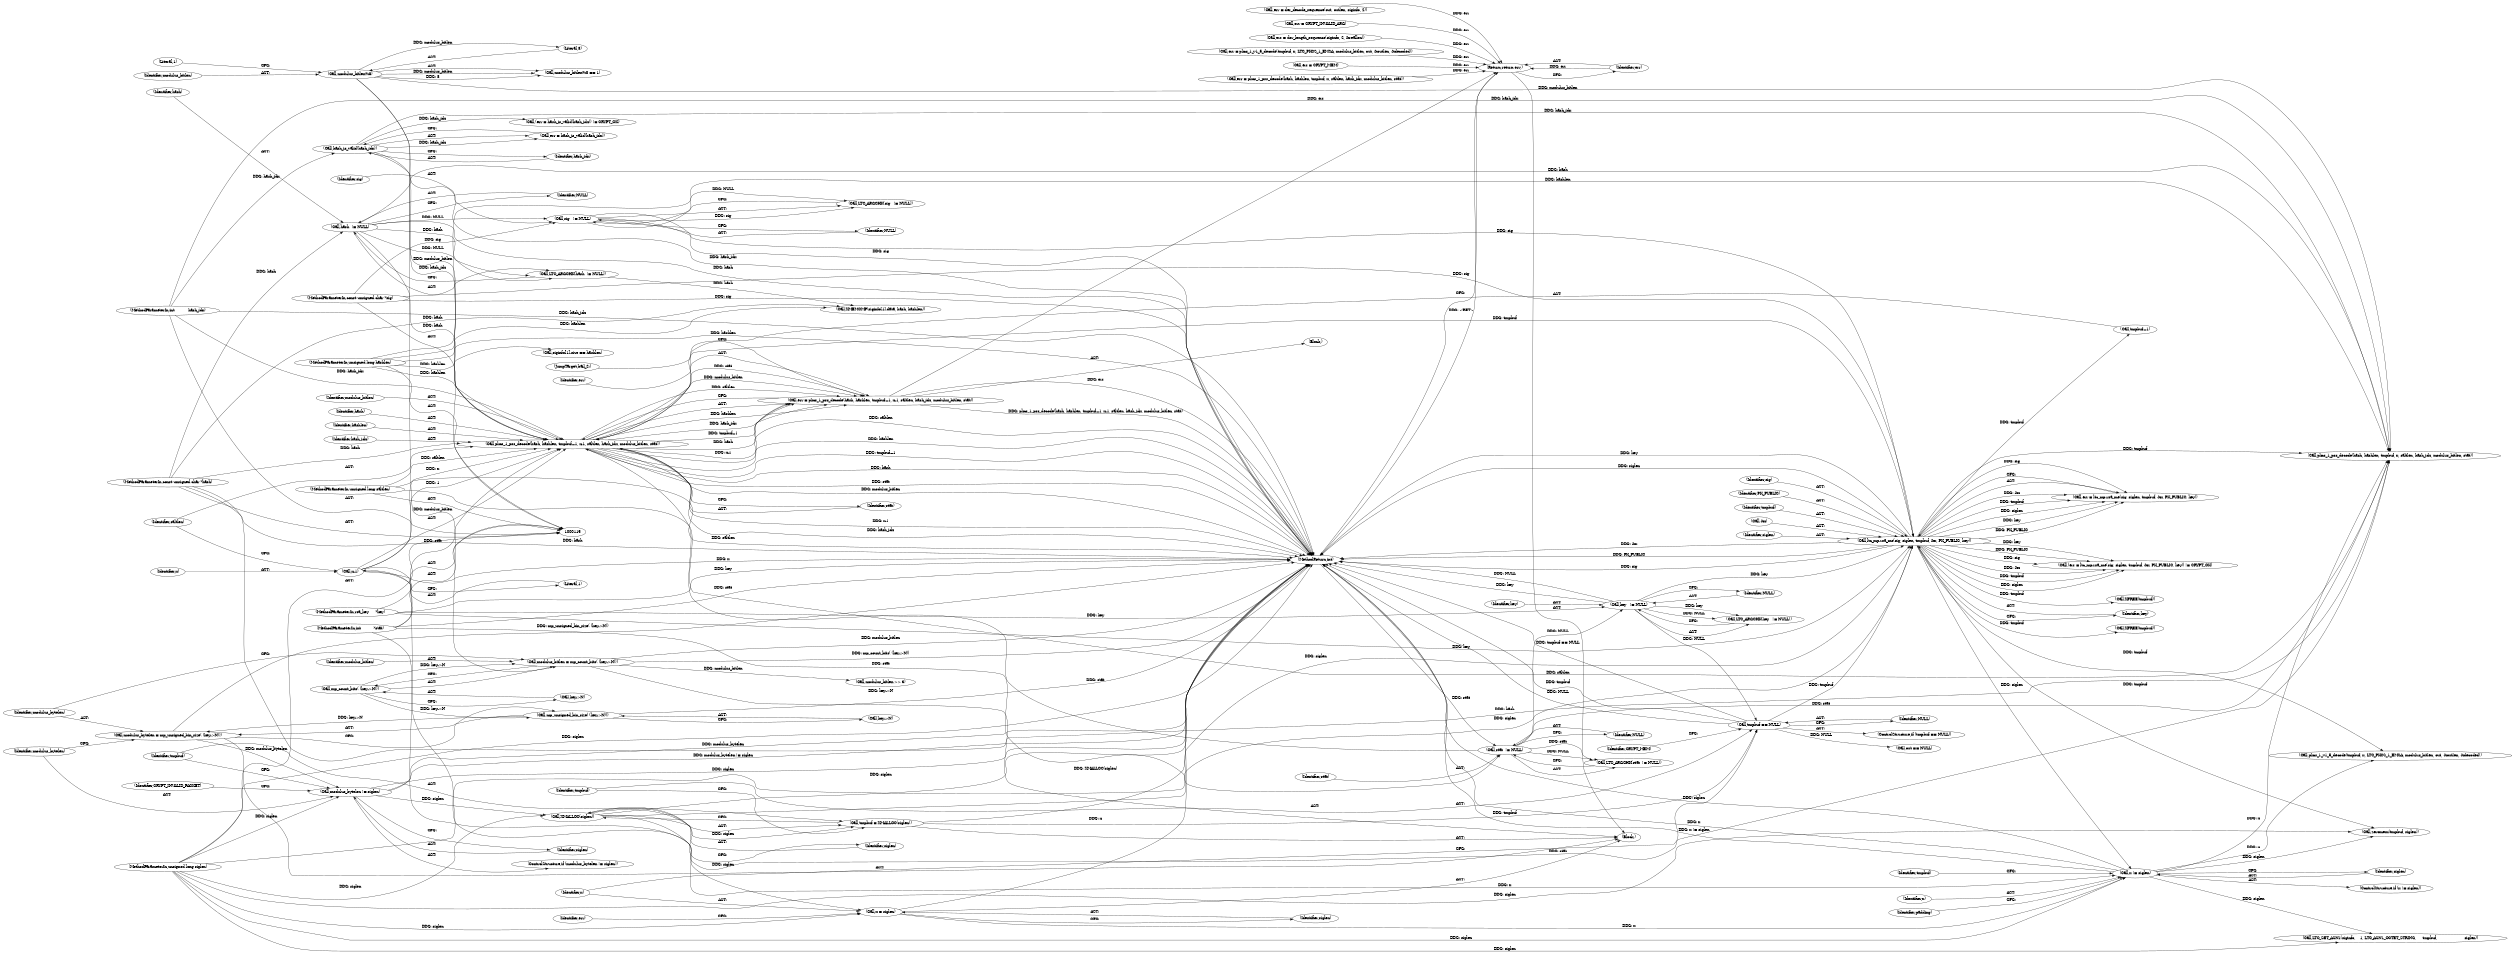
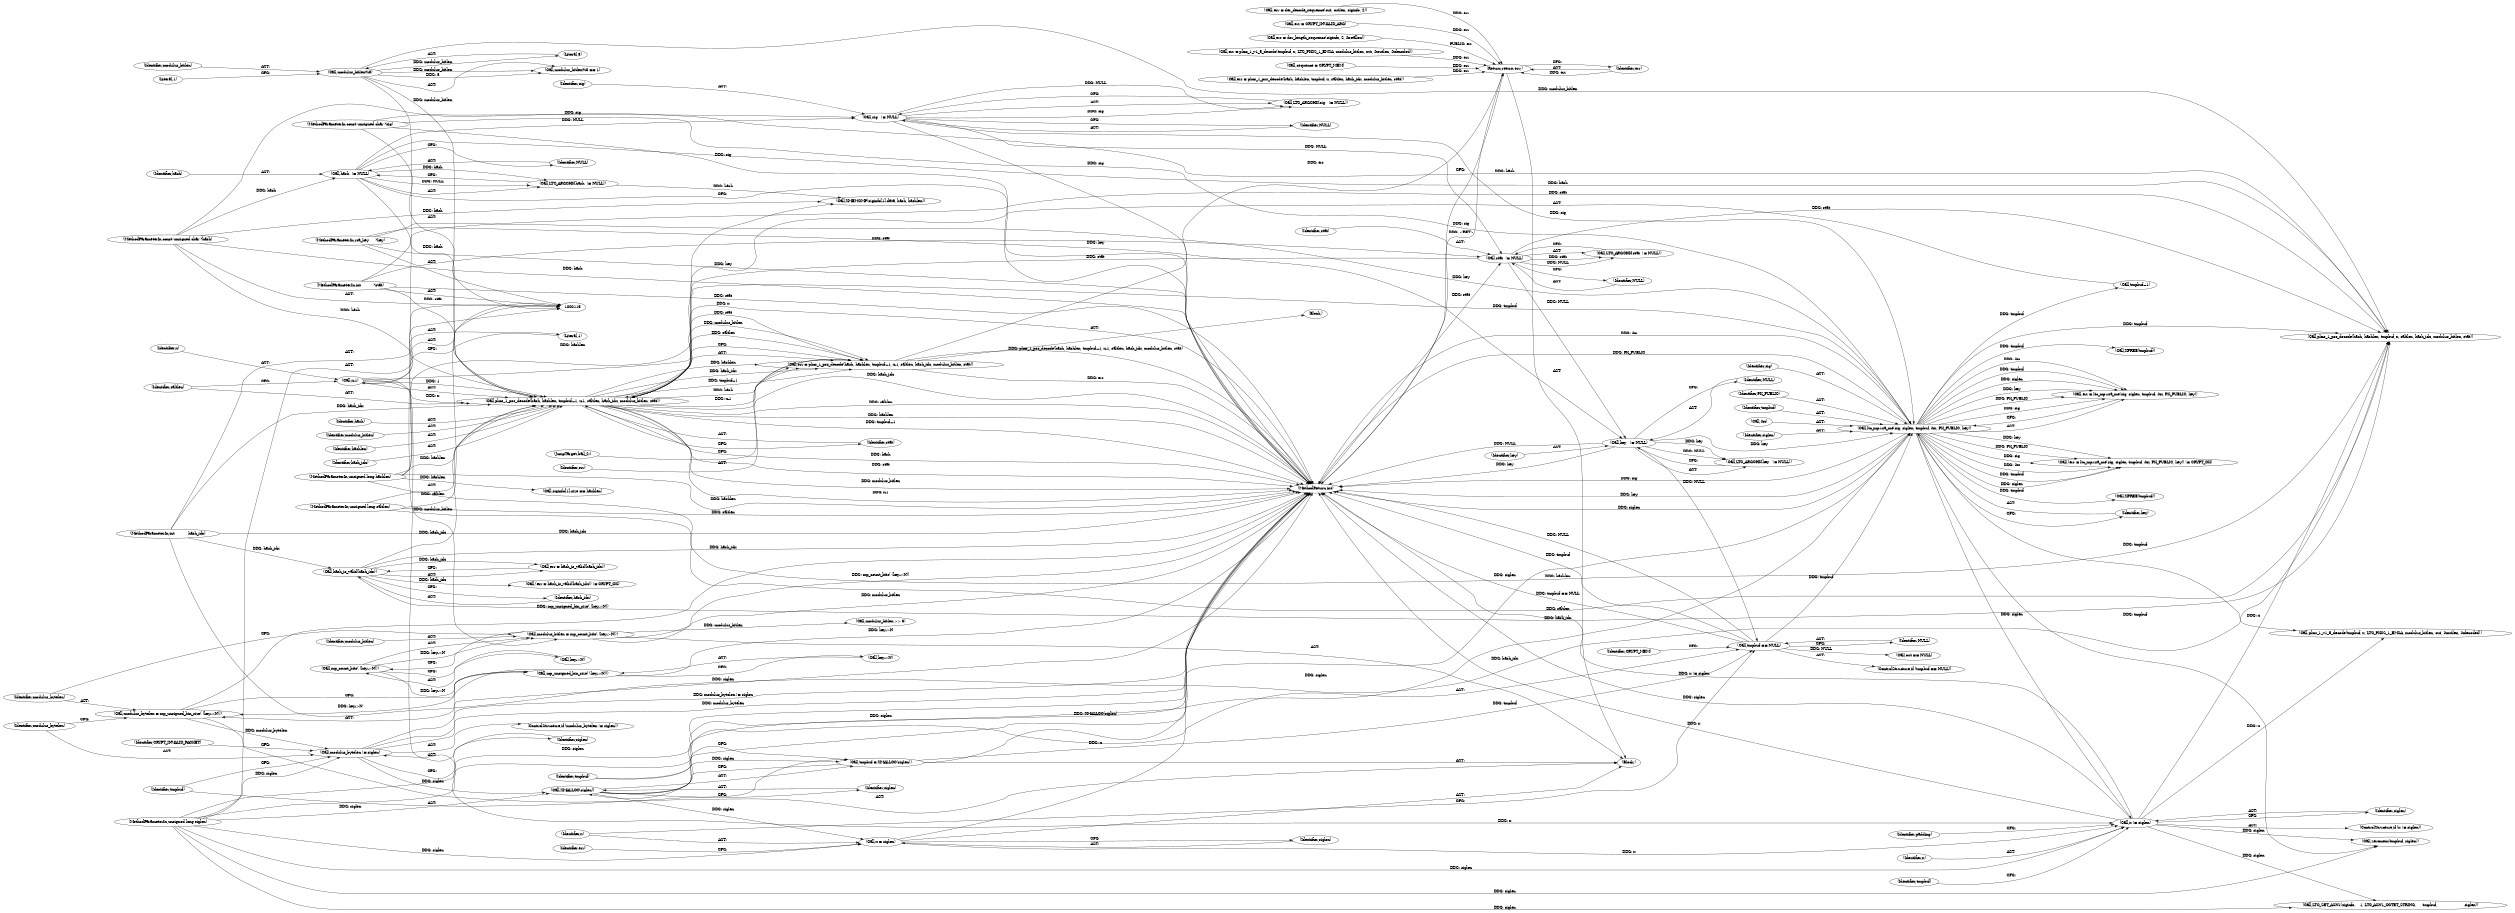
  digraph {
    rankdir=LR
    n1 [label="(Call,pkcs_1_pss_decode(hash, hashlen, tmpbuf+1, x-1, saltlen, hash_idx, modulus_bitlen, stat))"]
    n2 [label="(Call,err = pkcs_1_pss_decode(hash, hashlen, tmpbuf+1, x-1, saltlen, hash_idx, modulus_bitlen, stat))"]
    n3 [label="(Identifier,stat)"]
    n4 [label="(MethodReturn,int)"]
    n5 [label="(Return,return err;)"]
    n6 [label="(Block,)"]
    n7 [label="(Call,stat  != NULL)"]
    n8 [label="(Call,hash  != NULL)"]
    n9 [label="(Call,sig   != NULL)"]
    n10 [label="(Call,LTC_ARGCHK(hash  != NULL))"]
    n11 [label="(Call,pkcs_1_pss_decode(hash, hashlen, tmpbuf, x, saltlen, hash_idx, modulus_bitlen, stat))"]
    n12 [label="(Identifier,NULL)"]
    n13 [label="(Call,ltc_mp.rsa_me(sig, siglen, tmpbuf, &x, PK_PUBLIC, key))"]
    n14 [label="(Identifier,NULL)"]
    n15 [label="(Call,LTC_ARGCHK(sig   != NULL))"]
    n16 [label="(Call,XMEMCMP(siginfo[1].data, hash, hashlen))"]
    n17 [label="(MethodParameterIn,const unsigned char *hash)"]
    1000115
    n19 [label="(MethodParameterIn,unsigned long hashlen)"]
    n20 [label="(Call,siginfo[1].size == hashlen)"]
    n21 [label="(Call,x != siglen)"]
    n22 [label="(Call,zeromem(tmpbuf, siglen))"]
    n23 [label="(Call,XFREE(tmpbuf))"]
    n24 [label="(Identifier,key)"]
    n25 [label="(Call,tmpbuf+1)"]
    n26 [label="(Call,(err = ltc_mp.rsa_me(sig, siglen, tmpbuf, &x, PK_PUBLIC, key)) != CRYPT_OK)"]
    n27 [label="(Call,pkcs_1_v1_5_decode(tmpbuf, x, LTC_PKCS_1_EMSA, modulus_bitlen, out, &outlen, &decoded))"]
    n28 [label="(Call,XFREE(tmpbuf))"]
    n29 [label="(Call,err = ltc_mp.rsa_me(sig, siglen, tmpbuf, &x, PK_PUBLIC, key))"]
    n30 [label="(Call,LTC_SET_ASN1(siginfo,    1, LTC_ASN1_OCTET_STRING,      tmpbuf,                        siglen))"]
    n31 [label="(Identifier,siglen)"]
    n32 [label="(ControlStructure,if (x != siglen))"]
    n33 [label="(Call,key   != NULL)"]
    n34 [label="(Identifier,NULL)"]
    n35 [label="(Call,LTC_ARGCHK(stat  != NULL))"]
    n36 [label="(MethodParameterIn,const unsigned char *sig)"]
    n37 [label="(MethodParameterIn,unsigned long siglen)"]
    n38 [label="(Call,XMALLOC(siglen))"]
    n39 [label="(Call,modulus_bytelen != siglen)"]
    n40 [label="(Call,x = siglen)"]
    n41 [label="(Call,tmpbuf = XMALLOC(siglen))"]
    n42 [label="(Identifier,siglen)"]
    n43 [label="(Identifier,siglen)"]
    n44 [label="(ControlStructure,if (modulus_bytelen != siglen))"]
    n45 [label="(Block,)"]
    n46 [label="(Identifier,siglen)"]
    n47 [label="(Call,tmpbuf == NULL)"]
    n48 [label="(Call,modulus_bytelen = mp_unsigned_bin_size( (key->N)))"]
    n49 [label="(Call,mp_unsigned_bin_size( (key->N)))"]
    n50 [label="(Call,key->N)"]
    n51 [label="(Call,mp_count_bits( (key->N)))"]
    n52 [label="(Call,modulus_bitlen = mp_count_bits( (key->N)))"]
    n53 [label="(Call,key->N)"]
    n54 [label="(Call,modulus_bitlen >> 3)"]
    n55 [label="(Identifier,NULL)"]
    n56 [label="(Call,out == NULL)"]
    n57 [label="(ControlStructure,if (tmpbuf == NULL))"]
    n58 [label="(Identifier,NULL)"]
    n59 [label="(Call,LTC_ARGCHK(key   != NULL))"]
    n60 [label="(MethodParameterIn,rsa_key      *key)"]
    n61 [label="(MethodParameterIn,int           *stat)"]
    n62 [label="(Call,x-1)"]
    n63 [label="(Literal,1)"]
    n64 [label="(MethodParameterIn,unsigned long saltlen)"]
    n65 [label="(Call,hash_is_valid(hash_idx))"]
    n66 [label="(Call,err = hash_is_valid(hash_idx))"]
    n67 [label="(Identifier,hash_idx)"]
    n68 [label="(Call,(err = hash_is_valid(hash_idx)) != CRYPT_OK)"]
    n69 [label="(MethodParameterIn,int            hash_idx)"]
    n70 [label="(Call,modulus_bitlen%8)"]
    n71 [label="(Literal,8)"]
    n72 [label="(Call,modulus_bitlen%8 == 1)"]
    n73 [label="(Identifier,err)"]
    n74 [label="(Identifier,key)"]
    n75 [label="(Identifier,hash)"]
    n76 [label="(Identifier,modulus_bitlen)"]
    n77 [label="(Identifier,err)"]
    n78 [label="(Identifier,sig)"]
    n79 [label="(Identifier,modulus_bitlen)"]
    n80 [label="(JumpTarget,bail_2:)"]
    n81 [label="(Identifier,CRYPT_INVALID_PACKET)"]
    n82 [label="(Call,err = der_decode_sequence(out, outlen, siginfo, 2))"]
    n83 [label="(Identifier,stat)"]
    n84 [label="(Call,err = CRYPT_INVALID_ARG)"]
    n85 [label="(Identifier,CRYPT_MEM)"]
    n86 [label="(Identifier,saltlen)"]
    n87 [label="(Identifier,x)"]
    n88 [label="(Identifier,PK_PUBLIC)"]
    n89 [label="(Identifier,tmpbuf)"]
    n90 [label="(Call,err = der_length_sequence(siginfo, 2, &reallen))"]
    n91 [label="(Call,&x)"]
    n92 [label="(Identifier,modulus_bytelen)"]
    n93 [label="(Identifier,padding)"]
    n94 [label="(Call,err = pkcs_1_v1_5_decode(tmpbuf, x, LTC_PKCS_1_EMSA, modulus_bitlen, out, &outlen, &decoded))"]
    n95 [label="(Identifier,tmpbuf)"]
    n96 [label="(Identifier,sig)"]
    n97 [label="(Identifier,err)"]
    n98 [label="(Identifier,modulus_bytelen)"]
    n99 [label="(Identifier,x)"]
    n100 [label="(Identifier,tmpbuf)"]
    n101 [label="(Identifier,tmpbuf)"]
    n102 [label="(Identifier,modulus_bitlen)"]
    n103 [label="(Identifier,x)"]
    n104 [label="(Identifier,siglen)"]
    n105 [label="(Identifier,hash)"]
-   n106 [label="(Call,err = CRYPT_MEM)"]
+   n106 [label="(Call,sequence = CRYPT_MEM)"]
    n107 [label="(Identifier,hashlen)"]
    n108 [label="(Identifier,hash_idx)"]
    n109 [label="(Literal,1)"]
    n110 [label="(Call,err = pkcs_1_pss_decode(hash, hashlen, tmpbuf, x, saltlen, hash_idx, modulus_bitlen, stat))"]
    n1 -> n2 [label="AST: "]
    n1 -> n2 [label="DDG: hashlen"]
    n1 -> n2 [label="DDG: hash_idx"]
    n1 -> n2 [label="DDG: tmpbuf+1"]
    n1 -> n2 [label="DDG: hash"]
    n1 -> n2 [label="DDG: x-1"]
    n1 -> n2 [label="DDG: stat"]
    n1 -> n2 [label="DDG: modulus_bitlen"]
    n1 -> n2 [label="DDG: saltlen"]
    n1 -> n3 [label="CFG: "]
    n1 -> n4 [label="DDG: saltlen"]
    n1 -> n4 [label="DDG: hashlen"]
    n1 -> n4 [label="DDG: tmpbuf+1"]
    n1 -> n4 [label="DDG: hash"]
    n1 -> n4 [label="DDG: stat"]
    n1 -> n4 [label="DDG: modulus_bitlen"]
    n1 -> n4 [label="DDG: x-1"]
    n1 -> n4 [label="DDG: hash_idx"]
    n2 -> n1 [label="CFG: "]
    n2 -> n4 [label="DDG: pkcs_1_pss_decode(hash, hashlen, tmpbuf+1, x-1, saltlen, hash_idx, modulus_bitlen, stat)"]
    n2 -> n4 [label="DDG: err"]
    n2 -> n5 [label="DDG: err"]
    n2 -> n6 [label="AST: "]
    n3 -> n1 [label="AST: "]
    n4 -> n5 [label="CFG: "]
    n4 -> n7 [label="DDG: stat"]
    n5 -> n4 [label="DDG: <RET>"]
    n5 -> n45 [label="AST: "]
    n5 -> n73 [label="CFG: "]
    n7 -> n1 [label="DDG: stat"]
    n7 -> n11 [label="DDG: stat"]
    n7 -> n33 [label="DDG: NULL"]
    n7 -> n34 [label="CFG: "]
    n7 -> n35 [label="AST: "]
    n7 -> n35 [label="DDG: stat"]
    n7 -> n35 [label="DDG: NULL"]
    n8 -> n1 [label="DDG: hash"]
-   n8 -> n4 [label="DDG: hash"]
+   n8 -> n4 [label="CFG: "]
    n8 -> n9 [label="DDG: NULL"]
    n8 -> n10 [label="AST: "]
    n8 -> n10 [label="DDG: hash"]
    n8 -> n10 [label="DDG: NULL"]
    n8 -> n11 [label="DDG: hash"]
    n8 -> n12 [label="CFG: "]
    n9 -> n4 [label="DDG: sig"]
+   n9 -> n7 [label="DDG: NULL"]
    n9 -> n13 [label="DDG: sig"]
    n9 -> n14 [label="CFG: "]
    n9 -> n15 [label="AST: "]
    n9 -> n15 [label="DDG: sig"]
    n9 -> n15 [label="DDG: NULL"]
    n10 -> n8 [label="CFG: "]
    n10 -> n16 [label="DDG: hash"]
    n12 -> n8 [label="AST: "]
    n13 -> n1 [label="DDG: tmpbuf"]
    n13 -> n4 [label="DDG: key"]
    n13 -> n4 [label="DDG: siglen"]
    n13 -> n4 [label="DDG: &x"]
    n13 -> n4 [label="DDG: PK_PUBLIC"]
    n13 -> n4 [label="DDG: sig"]
    n13 -> n11 [label="DDG: tmpbuf"]
    n13 -> n21 [label="DDG: siglen"]
    n13 -> n22 [label="DDG: tmpbuf"]
    n13 -> n23 [label="DDG: tmpbuf"]
    n13 -> n24 [label="CFG: "]
    n13 -> n25 [label="DDG: tmpbuf"]
    n13 -> n26 [label="DDG: &x"]
    n13 -> n26 [label="DDG: tmpbuf"]
    n13 -> n26 [label="DDG: siglen"]
    n13 -> n26 [label="DDG: key"]
    n13 -> n26 [label="DDG: PK_PUBLIC"]
    n13 -> n26 [label="DDG: sig"]
    n13 -> n27 [label="DDG: tmpbuf"]
    n13 -> n28 [label="DDG: tmpbuf"]
    n13 -> n29 [label="AST: "]
    n13 -> n29 [label="DDG: &x"]
    n13 -> n29 [label="DDG: tmpbuf"]
    n13 -> n29 [label="DDG: siglen"]
    n13 -> n29 [label="DDG: key"]
    n13 -> n29 [label="DDG: PK_PUBLIC"]
    n13 -> n29 [label="DDG: sig"]
    n14 -> n9 [label="AST: "]
    n15 -> n9 [label="CFG: "]
    n17 -> n1 [label="DDG: hash"]
    n17 -> n4 [label="DDG: hash"]
    n17 -> n8 [label="DDG: hash"]
    n17 -> n11 [label="DDG: hash"]
    n17 -> n16 [label="DDG: hash"]
    n17 -> 1000115 [label="AST: "]
    n19 -> n1 [label="DDG: hashlen"]
    n19 -> n4 [label="DDG: hashlen"]
    n19 -> n11 [label="DDG: hashlen"]
    n19 -> n16 [label="DDG: hashlen"]
    n19 -> 1000115 [label="AST: "]
    n19 -> n20 [label="DDG: hashlen"]
    n21 -> n4 [label="DDG: x != siglen"]
    n21 -> n4 [label="DDG: siglen"]
    n21 -> n4 [label="DDG: x"]
    n21 -> n11 [label="DDG: x"]
    n21 -> n22 [label="DDG: siglen"]
    n21 -> n27 [label="DDG: x"]
    n21 -> n30 [label="DDG: siglen"]
    n21 -> n31 [label="CFG: "]
    n21 -> n32 [label="AST: "]
    n24 -> n13 [label="AST: "]
    n25 -> n1 [label="AST: "]
    n29 -> n13 [label="CFG: "]
    n31 -> n21 [label="AST: "]
    n33 -> n4 [label="DDG: key"]
    n33 -> n4 [label="DDG: NULL"]
    n33 -> n13 [label="DDG: key"]
    n33 -> n47 [label="DDG: NULL"]
    n33 -> n58 [label="CFG: "]
    n33 -> n59 [label="AST: "]
    n33 -> n59 [label="DDG: key"]
    n33 -> n59 [label="DDG: NULL"]
    n34 -> n7 [label="AST: "]
    n35 -> n7 [label="CFG: "]
    n36 -> n4 [label="DDG: sig"]
    n36 -> n9 [label="DDG: sig"]
    n36 -> n13 [label="DDG: sig"]
    n36 -> 1000115 [label="AST: "]
    n37 -> n4 [label="DDG: siglen"]
    n37 -> n13 [label="DDG: siglen"]
    n37 -> 1000115 [label="AST: "]
    n37 -> n21 [label="DDG: siglen"]
    n37 -> n22 [label="DDG: siglen"]
    n37 -> n30 [label="DDG: siglen"]
    n37 -> n38 [label="DDG: siglen"]
    n37 -> n39 [label="DDG: siglen"]
    n37 -> n40 [label="DDG: siglen"]
    n38 -> n4 [label="DDG: siglen"]
    n38 -> n13 [label="DDG: siglen"]
    n38 -> n40 [label="DDG: siglen"]
    n38 -> n41 [label="AST: "]
    n38 -> n41 [label="DDG: siglen"]
    n38 -> n42 [label="CFG: "]
    n39 -> n4 [label="DDG: modulus_bytelen != siglen"]
    n39 -> n4 [label="DDG: modulus_bytelen"]
    n39 -> n4 [label="DDG: siglen"]
    n39 -> n38 [label="DDG: siglen"]
    n39 -> n43 [label="CFG: "]
    n39 -> n44 [label="AST: "]
    n40 -> n4 [label="DDG: x"]
    n40 -> n21 [label="DDG: x"]
    n40 -> n45 [label="AST: "]
    n40 -> n46 [label="CFG: "]
    n41 -> n4 [label="DDG: XMALLOC(siglen)"]
    n41 -> n38 [label="CFG: "]
    n41 -> n45 [label="AST: "]
    n41 -> n47 [label="DDG: tmpbuf"]
    n42 -> n38 [label="AST: "]
    n43 -> n39 [label="AST: "]
    n46 -> n40 [label="AST: "]
    n47 -> n4 [label="DDG: tmpbuf == NULL"]
    n47 -> n4 [label="DDG: NULL"]
    n47 -> n4 [label="DDG: tmpbuf"]
    n47 -> n13 [label="DDG: tmpbuf"]
    n47 -> n55 [label="CFG: "]
    n47 -> n56 [label="DDG: NULL"]
    n47 -> n57 [label="AST: "]
    n48 -> n4 [label="DDG: mp_unsigned_bin_size( (key->N))"]
    n48 -> n39 [label="DDG: modulus_bytelen"]
    n48 -> n45 [label="AST: "]
    n48 -> n49 [label="CFG: "]
    n49 -> n4 [label="DDG: key->N"]
    n49 -> n48 [label="AST: "]
    n49 -> n48 [label="DDG: key->N"]
    n49 -> n50 [label="CFG: "]
    n50 -> n49 [label="AST: "]
    n51 -> n49 [label="DDG: key->N"]
    n51 -> n52 [label="AST: "]
    n51 -> n52 [label="DDG: key->N"]
    n51 -> n53 [label="CFG: "]
    n52 -> n4 [label="DDG: modulus_bitlen"]
    n52 -> n4 [label="DDG: mp_count_bits( (key->N))"]
    n52 -> n45 [label="AST: "]
    n52 -> n51 [label="CFG: "]
    n52 -> n54 [label="DDG: modulus_bitlen"]
    n53 -> n51 [label="AST: "]
    n55 -> n47 [label="AST: "]
    n58 -> n33 [label="AST: "]
    n59 -> n33 [label="CFG: "]
    n60 -> n4 [label="DDG: key"]
    n60 -> n13 [label="DDG: key"]
    n60 -> 1000115 [label="AST: "]
    n60 -> n33 [label="DDG: key"]
    n61 -> n1 [label="DDG: stat"]
    n61 -> n4 [label="DDG: stat"]
    n61 -> n7 [label="DDG: stat"]
    n61 -> n11 [label="DDG: stat"]
    n61 -> 1000115 [label="AST: "]
    n62 -> n1 [label="AST: "]
    n62 -> n1 [label="DDG: x"]
    n62 -> n1 [label="DDG: 1"]
    n62 -> n4 [label="DDG: x"]
    n62 -> n21 [label="DDG: x"]
    n62 -> n63 [label="CFG: "]
    n63 -> n62 [label="AST: "]
    n64 -> n1 [label="DDG: saltlen"]
    n64 -> n4 [label="DDG: saltlen"]
    n64 -> n11 [label="DDG: saltlen"]
    n64 -> 1000115 [label="AST: "]
    n65 -> n1 [label="DDG: hash_idx"]
    n65 -> n4 [label="DDG: hash_idx"]
    n65 -> n11 [label="DDG: hash_idx"]
    n65 -> n66 [label="AST: "]
    n65 -> n66 [label="DDG: hash_idx"]
    n65 -> n67 [label="CFG: "]
    n65 -> n68 [label="DDG: hash_idx"]
    n66 -> n65 [label="CFG: "]
    n67 -> n65 [label="AST: "]
    n69 -> n1 [label="DDG: hash_idx"]
    n69 -> n4 [label="DDG: hash_idx"]
    n69 -> n11 [label="DDG: hash_idx"]
    n69 -> 1000115 [label="AST: "]
    n69 -> n65 [label="DDG: hash_idx"]
    n70 -> n1 [label="DDG: modulus_bitlen"]
    n70 -> n11 [label="DDG: modulus_bitlen"]
    n70 -> n52 [label="DDG: modulus_bitlen"]
    n70 -> n71 [label="DDG: modulus_bitlen"]
    n70 -> n72 [label="AST: "]
    n70 -> n72 [label="DDG: modulus_bitlen"]
    n70 -> n72 [label="DDG: 8"]
    n71 -> n70 [label="AST: "]
    n73 -> n5 [label="AST: "]
    n73 -> n5 [label="DDG: err"]
    n74 -> n33 [label="AST: "]
    n75 -> n1 [label="AST: "]
    n76 -> n1 [label="AST: "]
    n77 -> n40 [label="CFG: "]
    n78 -> n13 [label="AST: "]
    n79 -> n70 [label="AST: "]
    n80 -> n2 [label="CFG: "]
    n81 -> n39 [label="CFG: "]
    n82 -> n5 [label="DDG: err"]
    n83 -> n7 [label="AST: "]
    n84 -> n5 [label="DDG: err"]
    n85 -> n47 [label="CFG: "]
    n86 -> n1 [label="AST: "]
    n86 -> n62 [label="CFG: "]
    n87 -> n21 [label="AST: "]
    n88 -> n13 [label="AST: "]
    n89 -> n13 [label="AST: "]
-   n90 -> n5 [label="DDG: err"]
+   n90 -> n5 [label="PUBLIC: err"]
    n91 -> n13 [label="AST: "]
    n92 -> n39 [label="AST: "]
    n92 -> n48 [label="CFG: "]
    n93 -> n21 [label="CFG: "]
    n94 -> n5 [label="DDG: err"]
    n95 -> n41 [label="CFG: "]
    n95 -> n47 [label="AST: "]
    n96 -> n9 [label="AST: "]
    n97 -> n2 [label="AST: "]
    n98 -> n48 [label="AST: "]
    n98 -> n52 [label="CFG: "]
    n99 -> n40 [label="AST: "]
    n99 -> n47 [label="CFG: "]
    n100 -> n21 [label="CFG: "]
    n101 -> n39 [label="CFG: "]
    n101 -> n41 [label="AST: "]
    n102 -> n52 [label="AST: "]
    n103 -> n62 [label="AST: "]
    n104 -> n13 [label="AST: "]
    n105 -> n8 [label="AST: "]
    n106 -> n5 [label="DDG: err"]
    n107 -> n1 [label="AST: "]
    n108 -> n1 [label="AST: "]
    n109 -> n70 [label="CFG: "]
    n110 -> n5 [label="DDG: err"]
  }
